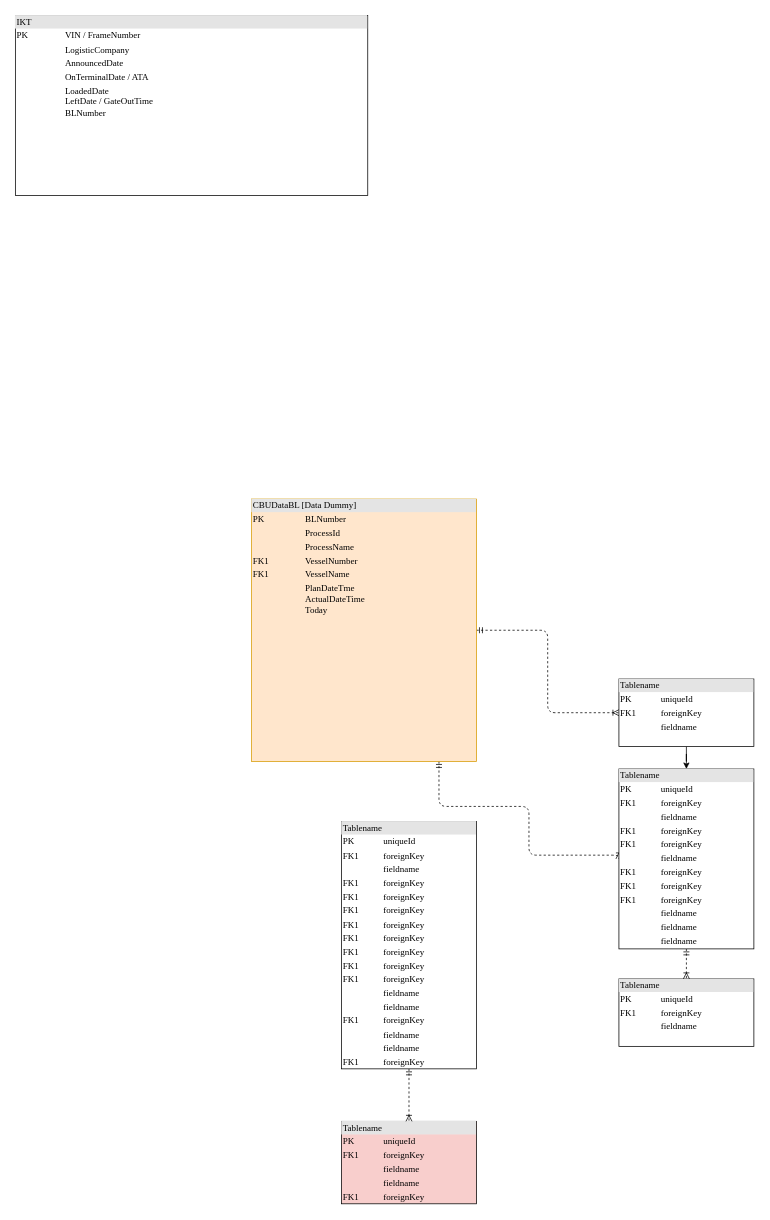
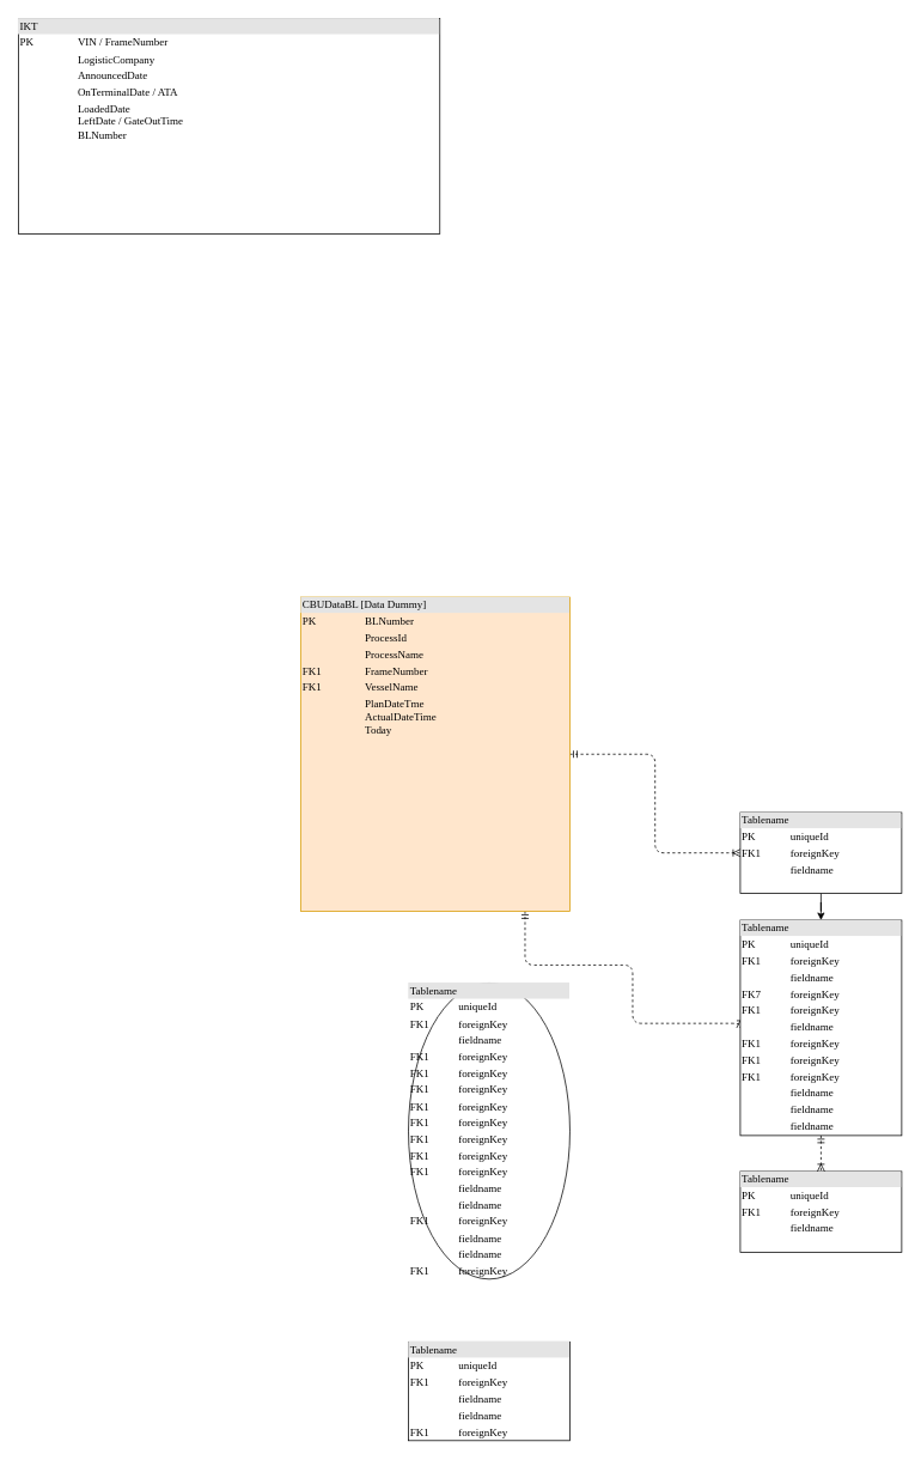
  <mxCell id="0" />
  <mxCell id="1" parent="0" />
  <mxCell id="2" style="edgeStyle=orthogonalEdgeStyle;html=1;dashed=1;labelBackgroundColor=none;startArrow=ERmandOne;endArrow=ERoneToMany;fontFamily=Verdana;fontSize=12;align=left;entryX=0;entryY=0.5;" parent="1" source="4" target="10" edge="1"><mxGeometry relative="1" as="geometry"><Array as="points"><mxPoint x="585" y="1075" /><mxPoint x="705" y="1075" /><mxPoint x="705" y="1140" /></Array></mxGeometry></mxCell>
  <mxCell id="3" style="edgeStyle=orthogonalEdgeStyle;html=1;dashed=1;labelBackgroundColor=none;startArrow=ERmandOne;endArrow=ERoneToMany;fontFamily=Verdana;fontSize=12;align=left;" parent="1" source="4" target="12" edge="1"><mxGeometry relative="1" as="geometry" /></mxCell>
- <mxCell id="4" value="&lt;div style=&quot;box-sizing: border-box ; width: 100% ; background: #e4e4e4 ; padding: 2px&quot;&gt;CBUDataBL [Data Dummy]&lt;/div&gt;&lt;table style=&quot;width: 100% ; font-size: 1em&quot; cellpadding=&quot;2&quot; cellspacing=&quot;0&quot;&gt;&lt;tbody&gt;&lt;tr&gt;&lt;td&gt;PK&lt;/td&gt;&lt;td&gt;BLNumber&lt;/td&gt;&lt;/tr&gt;&lt;tr&gt;&lt;td&gt;&lt;/td&gt;&lt;td&gt;ProcessId&lt;/td&gt;&lt;/tr&gt;&lt;tr&gt;&lt;td&gt;&lt;br&gt;&lt;/td&gt;&lt;td&gt;ProcessName&lt;/td&gt;&lt;/tr&gt;&lt;tr&gt;&lt;td&gt;FK1&lt;br&gt;&lt;/td&gt;&lt;td&gt;VesselNumber&lt;/td&gt;&lt;/tr&gt;&lt;tr&gt;&lt;td&gt;FK1&lt;br&gt;&lt;/td&gt;&lt;td&gt;VesselName&lt;/td&gt;&lt;/tr&gt;&lt;tr&gt;&lt;td&gt;&lt;br&gt;&lt;/td&gt;&lt;td&gt;PlanDateTme&lt;br&gt;ActualDateTime&lt;br&gt;Today&lt;/td&gt;&lt;/tr&gt;&lt;tr&gt;&lt;td&gt;&lt;br&gt;&lt;/td&gt;&lt;td&gt;&lt;br&gt;&lt;/td&gt;&lt;/tr&gt;&lt;tr&gt;&lt;td&gt;&lt;br&gt;&lt;/td&gt;&lt;td&gt;&lt;br&gt;&lt;/td&gt;&lt;/tr&gt;&lt;tr&gt;&lt;td&gt;&lt;br&gt;&lt;/td&gt;&lt;td&gt;&lt;br&gt;&lt;/td&gt;&lt;/tr&gt;&lt;/tbody&gt;&lt;/table&gt;" style="verticalAlign=top;align=left;overflow=fill;html=1;rounded=0;shadow=0;comic=0;labelBackgroundColor=none;strokeColor=#d79b00;strokeWidth=1;fillColor=#ffe6cc;fontFamily=Verdana;fontSize=12;" parent="1" vertex="1"><mxGeometry x="335" y="665" width="300" height="350" as="geometry" /></mxCell>
- <mxCell id="5" value="&lt;div style=&quot;box-sizing: border-box ; width: 100% ; background: #e4e4e4 ; padding: 2px&quot;&gt;Tablename&lt;/div&gt;&lt;table style=&quot;width: 100% ; font-size: 1em&quot; cellpadding=&quot;2&quot; cellspacing=&quot;0&quot;&gt;&lt;tbody&gt;&lt;tr&gt;&lt;td&gt;PK&lt;/td&gt;&lt;td&gt;uniqueId&lt;/td&gt;&lt;/tr&gt;&lt;tr&gt;&lt;td&gt;FK1&lt;/td&gt;&lt;td&gt;foreignKey&lt;/td&gt;&lt;/tr&gt;&lt;tr&gt;&lt;td&gt;&lt;/td&gt;&lt;td&gt;fieldname&lt;/td&gt;&lt;/tr&gt;&lt;tr&gt;&lt;td&gt;&lt;br&gt;&lt;/td&gt;&lt;td&gt;fieldname&lt;br&gt;&lt;/td&gt;&lt;/tr&gt;&lt;tr&gt;&lt;td&gt;FK1&lt;br&gt;&lt;/td&gt;&lt;td&gt;foreignKey&lt;br&gt;&lt;/td&gt;&lt;/tr&gt;&lt;/tbody&gt;&lt;/table&gt;" style="verticalAlign=top;align=left;overflow=fill;html=1;rounded=0;shadow=0;comic=0;labelBackgroundColor=none;strokeColor=#000000;strokeWidth=1;fillColor=#f8cecc;fontFamily=Verdana;fontSize=12;fontColor=#000000;" parent="1" vertex="1"><mxGeometry x="455" y="1495" width="180" height="110" as="geometry" /></mxCell>
- <mxCell id="6" style="edgeStyle=orthogonalEdgeStyle;html=1;entryX=0.5;entryY=0;labelBackgroundColor=none;startArrow=ERmandOne;endArrow=ERoneToMany;fontFamily=Verdana;fontSize=12;align=left;dashed=1;" parent="1" source="7" target="5" edge="1"><mxGeometry relative="1" as="geometry" /></mxCell>
- <mxCell id="7" value="&lt;div style=&quot;box-sizing: border-box ; width: 100% ; background: #e4e4e4 ; padding: 2px&quot;&gt;Tablename&lt;/div&gt;&lt;table style=&quot;width: 100% ; font-size: 1em&quot; cellpadding=&quot;2&quot; cellspacing=&quot;0&quot;&gt;&lt;tbody&gt;&lt;tr&gt;&lt;td&gt;PK&lt;/td&gt;&lt;td&gt;uniqueId&lt;/td&gt;&lt;/tr&gt;&lt;tr&gt;&lt;td&gt;FK1&lt;/td&gt;&lt;td&gt;foreignKey&lt;/td&gt;&lt;/tr&gt;&lt;tr&gt;&lt;td&gt;&lt;/td&gt;&lt;td&gt;fieldname&lt;/td&gt;&lt;/tr&gt;&lt;tr&gt;&lt;td&gt;FK1&lt;br&gt;&lt;/td&gt;&lt;td&gt;foreignKey&lt;br&gt;&lt;/td&gt;&lt;/tr&gt;&lt;tr&gt;&lt;td&gt;FK1&lt;br&gt;&lt;/td&gt;&lt;td&gt;foreignKey&lt;br&gt;&lt;/td&gt;&lt;/tr&gt;&lt;tr&gt;&lt;td&gt;FK1&lt;br&gt;&lt;/td&gt;&lt;td&gt;foreignKey&lt;br&gt;&lt;/td&gt;&lt;/tr&gt;&lt;tr&gt;&lt;td&gt;FK1&lt;br&gt;&lt;/td&gt;&lt;td&gt;foreignKey&lt;br&gt;&lt;/td&gt;&lt;/tr&gt;&lt;tr&gt;&lt;td&gt;FK1&lt;br&gt;&lt;/td&gt;&lt;td&gt;foreignKey&lt;br&gt;&lt;/td&gt;&lt;/tr&gt;&lt;tr&gt;&lt;td&gt;FK1&lt;br&gt;&lt;/td&gt;&lt;td&gt;foreignKey&lt;br&gt;&lt;/td&gt;&lt;/tr&gt;&lt;tr&gt;&lt;td&gt;FK1&lt;br&gt;&lt;/td&gt;&lt;td&gt;foreignKey&lt;br&gt;&lt;/td&gt;&lt;/tr&gt;&lt;tr&gt;&lt;td&gt;FK1&lt;br&gt;&lt;/td&gt;&lt;td&gt;foreignKey&lt;br&gt;&lt;/td&gt;&lt;/tr&gt;&lt;tr&gt;&lt;td&gt;&lt;br&gt;&lt;/td&gt;&lt;td&gt;fieldname&lt;br&gt;&lt;/td&gt;&lt;/tr&gt;&lt;tr&gt;&lt;td&gt;&lt;br&gt;&lt;/td&gt;&lt;td&gt;fieldname&lt;br&gt;&lt;/td&gt;&lt;/tr&gt;&lt;tr&gt;&lt;td&gt;FK1&lt;br&gt;&lt;/td&gt;&lt;td&gt;foreignKey&lt;br&gt;&lt;/td&gt;&lt;/tr&gt;&lt;tr&gt;&lt;td&gt;&lt;br&gt;&lt;/td&gt;&lt;td&gt;fieldname&lt;br&gt;&lt;/td&gt;&lt;/tr&gt;&lt;tr&gt;&lt;td&gt;&lt;br&gt;&lt;/td&gt;&lt;td&gt;fieldname&lt;br&gt;&lt;/td&gt;&lt;/tr&gt;&lt;tr&gt;&lt;td&gt;FK1&lt;br&gt;&lt;/td&gt;&lt;td&gt;foreignKey&lt;br&gt;&lt;/td&gt;&lt;/tr&gt;&lt;/tbody&gt;&lt;/table&gt;" style="verticalAlign=top;align=left;overflow=fill;html=1;rounded=0;shadow=0;comic=0;labelBackgroundColor=none;strokeColor=#000000;strokeWidth=1;fillColor=#ffffff;fontFamily=Verdana;fontSize=12;fontColor=#000000;" parent="1" vertex="1"><mxGeometry x="455" y="1095" width="180" height="330" as="geometry" /></mxCell>
+ <mxCell id="4" value="&lt;div style=&quot;box-sizing: border-box ; width: 100% ; background: #e4e4e4 ; padding: 2px&quot;&gt;CBUDataBL [Data Dummy]&lt;/div&gt;&lt;table style=&quot;width: 100% ; font-size: 1em&quot; cellpadding=&quot;2&quot; cellspacing=&quot;0&quot;&gt;&lt;tbody&gt;&lt;tr&gt;&lt;td&gt;PK&lt;/td&gt;&lt;td&gt;BLNumber&lt;/td&gt;&lt;/tr&gt;&lt;tr&gt;&lt;td&gt;&lt;/td&gt;&lt;td&gt;ProcessId&lt;/td&gt;&lt;/tr&gt;&lt;tr&gt;&lt;td&gt;&lt;br&gt;&lt;/td&gt;&lt;td&gt;ProcessName&lt;/td&gt;&lt;/tr&gt;&lt;tr&gt;&lt;td&gt;FK1&lt;br&gt;&lt;/td&gt;&lt;td&gt;FrameNumber&lt;/td&gt;&lt;/tr&gt;&lt;tr&gt;&lt;td&gt;FK1&lt;br&gt;&lt;/td&gt;&lt;td&gt;VesselName&lt;/td&gt;&lt;/tr&gt;&lt;tr&gt;&lt;td&gt;&lt;br&gt;&lt;/td&gt;&lt;td&gt;PlanDateTme&lt;br&gt;ActualDateTime&lt;br&gt;Today&lt;/td&gt;&lt;/tr&gt;&lt;tr&gt;&lt;td&gt;&lt;br&gt;&lt;/td&gt;&lt;td&gt;&lt;br&gt;&lt;/td&gt;&lt;/tr&gt;&lt;tr&gt;&lt;td&gt;&lt;br&gt;&lt;/td&gt;&lt;td&gt;&lt;br&gt;&lt;/td&gt;&lt;/tr&gt;&lt;tr&gt;&lt;td&gt;&lt;br&gt;&lt;/td&gt;&lt;td&gt;&lt;br&gt;&lt;/td&gt;&lt;/tr&gt;&lt;/tbody&gt;&lt;/table&gt;" style="verticalAlign=top;align=left;overflow=fill;html=1;rounded=0;shadow=0;comic=0;labelBackgroundColor=none;strokeColor=#d79b00;strokeWidth=1;fillColor=#ffe6cc;fontFamily=Verdana;fontSize=12;" parent="1" vertex="1"><mxGeometry x="335" y="665" width="300" height="350" as="geometry" /></mxCell>
+ <mxCell id="5" value="&lt;div style=&quot;box-sizing: border-box ; width: 100% ; background: #e4e4e4 ; padding: 2px&quot;&gt;Tablename&lt;/div&gt;&lt;table style=&quot;width: 100% ; font-size: 1em&quot; cellpadding=&quot;2&quot; cellspacing=&quot;0&quot;&gt;&lt;tbody&gt;&lt;tr&gt;&lt;td&gt;PK&lt;/td&gt;&lt;td&gt;uniqueId&lt;/td&gt;&lt;/tr&gt;&lt;tr&gt;&lt;td&gt;FK1&lt;/td&gt;&lt;td&gt;foreignKey&lt;/td&gt;&lt;/tr&gt;&lt;tr&gt;&lt;td&gt;&lt;/td&gt;&lt;td&gt;fieldname&lt;/td&gt;&lt;/tr&gt;&lt;tr&gt;&lt;td&gt;&lt;br&gt;&lt;/td&gt;&lt;td&gt;fieldname&lt;br&gt;&lt;/td&gt;&lt;/tr&gt;&lt;tr&gt;&lt;td&gt;FK1&lt;br&gt;&lt;/td&gt;&lt;td&gt;foreignKey&lt;br&gt;&lt;/td&gt;&lt;/tr&gt;&lt;/tbody&gt;&lt;/table&gt;" style="verticalAlign=top;align=left;overflow=fill;html=1;rounded=0;shadow=0;comic=0;labelBackgroundColor=none;strokeColor=#000000;strokeWidth=1;fillColor=#ffffff;fontFamily=Verdana;fontSize=12;fontColor=#000000;" parent="1" vertex="1"><mxGeometry x="455" y="1495" width="180" height="110" as="geometry" /></mxCell>
+ <mxCell id="7" value="&lt;div style=&quot;box-sizing: border-box ; width: 100% ; background: #e4e4e4 ; padding: 2px&quot;&gt;Tablename&lt;/div&gt;&lt;table style=&quot;width: 100% ; font-size: 1em&quot; cellpadding=&quot;2&quot; cellspacing=&quot;0&quot;&gt;&lt;tbody&gt;&lt;tr&gt;&lt;td&gt;PK&lt;/td&gt;&lt;td&gt;uniqueId&lt;/td&gt;&lt;/tr&gt;&lt;tr&gt;&lt;td&gt;FK1&lt;/td&gt;&lt;td&gt;foreignKey&lt;/td&gt;&lt;/tr&gt;&lt;tr&gt;&lt;td&gt;&lt;/td&gt;&lt;td&gt;fieldname&lt;/td&gt;&lt;/tr&gt;&lt;tr&gt;&lt;td&gt;FK1&lt;br&gt;&lt;/td&gt;&lt;td&gt;foreignKey&lt;br&gt;&lt;/td&gt;&lt;/tr&gt;&lt;tr&gt;&lt;td&gt;FK1&lt;br&gt;&lt;/td&gt;&lt;td&gt;foreignKey&lt;br&gt;&lt;/td&gt;&lt;/tr&gt;&lt;tr&gt;&lt;td&gt;FK1&lt;br&gt;&lt;/td&gt;&lt;td&gt;foreignKey&lt;br&gt;&lt;/td&gt;&lt;/tr&gt;&lt;tr&gt;&lt;td&gt;FK1&lt;br&gt;&lt;/td&gt;&lt;td&gt;foreignKey&lt;br&gt;&lt;/td&gt;&lt;/tr&gt;&lt;tr&gt;&lt;td&gt;FK1&lt;br&gt;&lt;/td&gt;&lt;td&gt;foreignKey&lt;br&gt;&lt;/td&gt;&lt;/tr&gt;&lt;tr&gt;&lt;td&gt;FK1&lt;br&gt;&lt;/td&gt;&lt;td&gt;foreignKey&lt;br&gt;&lt;/td&gt;&lt;/tr&gt;&lt;tr&gt;&lt;td&gt;FK1&lt;br&gt;&lt;/td&gt;&lt;td&gt;foreignKey&lt;br&gt;&lt;/td&gt;&lt;/tr&gt;&lt;tr&gt;&lt;td&gt;FK1&lt;br&gt;&lt;/td&gt;&lt;td&gt;foreignKey&lt;br&gt;&lt;/td&gt;&lt;/tr&gt;&lt;tr&gt;&lt;td&gt;&lt;br&gt;&lt;/td&gt;&lt;td&gt;fieldname&lt;br&gt;&lt;/td&gt;&lt;/tr&gt;&lt;tr&gt;&lt;td&gt;&lt;br&gt;&lt;/td&gt;&lt;td&gt;fieldname&lt;br&gt;&lt;/td&gt;&lt;/tr&gt;&lt;tr&gt;&lt;td&gt;FK1&lt;br&gt;&lt;/td&gt;&lt;td&gt;foreignKey&lt;br&gt;&lt;/td&gt;&lt;/tr&gt;&lt;tr&gt;&lt;td&gt;&lt;br&gt;&lt;/td&gt;&lt;td&gt;fieldname&lt;br&gt;&lt;/td&gt;&lt;/tr&gt;&lt;tr&gt;&lt;td&gt;&lt;br&gt;&lt;/td&gt;&lt;td&gt;fieldname&lt;br&gt;&lt;/td&gt;&lt;/tr&gt;&lt;tr&gt;&lt;td&gt;FK1&lt;br&gt;&lt;/td&gt;&lt;td&gt;foreignKey&lt;br&gt;&lt;/td&gt;&lt;/tr&gt;&lt;/tbody&gt;&lt;/table&gt;" style="ellipse;verticalAlign=top;align=left;overflow=fill;html=1;shadow=0;comic=0;labelBackgroundColor=none;strokeColor=#000000;strokeWidth=1;fillColor=#ffffff;fontFamily=Verdana;fontSize=12;fontColor=#000000;" parent="1" vertex="1"><mxGeometry x="455" y="1095" width="180" height="330" as="geometry" /></mxCell>
  <mxCell id="8" value="&lt;div style=&quot;box-sizing:border-box;width:100%;background:#e4e4e4;padding:2px;&quot;&gt;Tablename&lt;/div&gt;&lt;table style=&quot;width:100%;font-size:1em;&quot; cellpadding=&quot;2&quot; cellspacing=&quot;0&quot;&gt;&lt;tr&gt;&lt;td&gt;PK&lt;/td&gt;&lt;td&gt;uniqueId&lt;/td&gt;&lt;/tr&gt;&lt;tr&gt;&lt;td&gt;FK1&lt;/td&gt;&lt;td&gt;foreignKey&lt;/td&gt;&lt;/tr&gt;&lt;tr&gt;&lt;td&gt;&lt;/td&gt;&lt;td&gt;fieldname&lt;/td&gt;&lt;/tr&gt;&lt;/table&gt;" style="verticalAlign=top;align=left;overflow=fill;html=1;rounded=0;shadow=0;comic=0;labelBackgroundColor=none;strokeColor=#000000;strokeWidth=1;fillColor=#ffffff;fontFamily=Verdana;fontSize=12;fontColor=#000000;" parent="1" vertex="1"><mxGeometry x="825" y="1305" width="180" height="90" as="geometry" /></mxCell>
  <mxCell id="9" style="edgeStyle=orthogonalEdgeStyle;html=1;entryX=0.5;entryY=0;dashed=1;labelBackgroundColor=none;startArrow=ERmandOne;endArrow=ERoneToMany;fontFamily=Verdana;fontSize=12;align=left;" parent="1" source="10" target="8" edge="1"><mxGeometry relative="1" as="geometry" /></mxCell>
- <mxCell id="10" value="&lt;div style=&quot;box-sizing: border-box ; width: 100% ; background: #e4e4e4 ; padding: 2px&quot;&gt;Tablename&lt;/div&gt;&lt;table style=&quot;width: 100% ; font-size: 1em&quot; cellpadding=&quot;2&quot; cellspacing=&quot;0&quot;&gt;&lt;tbody&gt;&lt;tr&gt;&lt;td&gt;PK&lt;/td&gt;&lt;td&gt;uniqueId&lt;/td&gt;&lt;/tr&gt;&lt;tr&gt;&lt;td&gt;FK1&lt;/td&gt;&lt;td&gt;foreignKey&lt;/td&gt;&lt;/tr&gt;&lt;tr&gt;&lt;td&gt;&lt;/td&gt;&lt;td&gt;fieldname&lt;/td&gt;&lt;/tr&gt;&lt;tr&gt;&lt;td&gt;FK1&lt;br&gt;&lt;/td&gt;&lt;td&gt;foreignKey&lt;br&gt;&lt;/td&gt;&lt;/tr&gt;&lt;tr&gt;&lt;td&gt;FK1&lt;br&gt;&lt;/td&gt;&lt;td&gt;foreignKey&lt;br&gt;&lt;/td&gt;&lt;/tr&gt;&lt;tr&gt;&lt;td&gt;&lt;br&gt;&lt;/td&gt;&lt;td&gt;fieldname&lt;br&gt;&lt;/td&gt;&lt;/tr&gt;&lt;tr&gt;&lt;td&gt;FK1&lt;br&gt;&lt;/td&gt;&lt;td&gt;foreignKey&lt;br&gt;&lt;/td&gt;&lt;/tr&gt;&lt;tr&gt;&lt;td&gt;FK1&lt;br&gt;&lt;/td&gt;&lt;td&gt;foreignKey&lt;br&gt;&lt;/td&gt;&lt;/tr&gt;&lt;tr&gt;&lt;td&gt;FK1&lt;br&gt;&lt;/td&gt;&lt;td&gt;foreignKey&lt;br&gt;&lt;/td&gt;&lt;/tr&gt;&lt;tr&gt;&lt;td&gt;&lt;br&gt;&lt;/td&gt;&lt;td&gt;fieldname&lt;br&gt;&lt;/td&gt;&lt;/tr&gt;&lt;tr&gt;&lt;td&gt;&lt;br&gt;&lt;/td&gt;&lt;td&gt;fieldname&lt;br&gt;&lt;/td&gt;&lt;/tr&gt;&lt;tr&gt;&lt;td&gt;&lt;br&gt;&lt;/td&gt;&lt;td&gt;fieldname&lt;br&gt;&lt;/td&gt;&lt;/tr&gt;&lt;/tbody&gt;&lt;/table&gt;" style="verticalAlign=top;align=left;overflow=fill;html=1;rounded=0;shadow=0;comic=0;labelBackgroundColor=none;strokeColor=#000000;strokeWidth=1;fillColor=#ffffff;fontFamily=Verdana;fontSize=12;fontColor=#000000;" parent="1" vertex="1"><mxGeometry x="825" y="1025" width="180" height="240" as="geometry" /></mxCell>
+ <mxCell id="10" value="&lt;div style=&quot;box-sizing: border-box ; width: 100% ; background: #e4e4e4 ; padding: 2px&quot;&gt;Tablename&lt;/div&gt;&lt;table style=&quot;width: 100% ; font-size: 1em&quot; cellpadding=&quot;2&quot; cellspacing=&quot;0&quot;&gt;&lt;tbody&gt;&lt;tr&gt;&lt;td&gt;PK&lt;/td&gt;&lt;td&gt;uniqueId&lt;/td&gt;&lt;/tr&gt;&lt;tr&gt;&lt;td&gt;FK1&lt;/td&gt;&lt;td&gt;foreignKey&lt;/td&gt;&lt;/tr&gt;&lt;tr&gt;&lt;td&gt;&lt;/td&gt;&lt;td&gt;fieldname&lt;/td&gt;&lt;/tr&gt;&lt;tr&gt;&lt;td&gt;FK7&lt;br&gt;&lt;/td&gt;&lt;td&gt;foreignKey&lt;br&gt;&lt;/td&gt;&lt;/tr&gt;&lt;tr&gt;&lt;td&gt;FK1&lt;br&gt;&lt;/td&gt;&lt;td&gt;foreignKey&lt;br&gt;&lt;/td&gt;&lt;/tr&gt;&lt;tr&gt;&lt;td&gt;&lt;br&gt;&lt;/td&gt;&lt;td&gt;fieldname&lt;br&gt;&lt;/td&gt;&lt;/tr&gt;&lt;tr&gt;&lt;td&gt;FK1&lt;br&gt;&lt;/td&gt;&lt;td&gt;foreignKey&lt;br&gt;&lt;/td&gt;&lt;/tr&gt;&lt;tr&gt;&lt;td&gt;FK1&lt;br&gt;&lt;/td&gt;&lt;td&gt;foreignKey&lt;br&gt;&lt;/td&gt;&lt;/tr&gt;&lt;tr&gt;&lt;td&gt;FK1&lt;br&gt;&lt;/td&gt;&lt;td&gt;foreignKey&lt;br&gt;&lt;/td&gt;&lt;/tr&gt;&lt;tr&gt;&lt;td&gt;&lt;br&gt;&lt;/td&gt;&lt;td&gt;fieldname&lt;br&gt;&lt;/td&gt;&lt;/tr&gt;&lt;tr&gt;&lt;td&gt;&lt;br&gt;&lt;/td&gt;&lt;td&gt;fieldname&lt;br&gt;&lt;/td&gt;&lt;/tr&gt;&lt;tr&gt;&lt;td&gt;&lt;br&gt;&lt;/td&gt;&lt;td&gt;fieldname&lt;br&gt;&lt;/td&gt;&lt;/tr&gt;&lt;/tbody&gt;&lt;/table&gt;" style="verticalAlign=top;align=left;overflow=fill;html=1;rounded=0;shadow=0;comic=0;labelBackgroundColor=none;strokeColor=#000000;strokeWidth=1;fillColor=#ffffff;fontFamily=Verdana;fontSize=12;fontColor=#000000;" parent="1" vertex="1"><mxGeometry x="825" y="1025" width="180" height="240" as="geometry" /></mxCell>
  <mxCell id="11" value="" style="edgeStyle=orthogonalEdgeStyle;rounded=0;orthogonalLoop=1;jettySize=auto;html=1;" parent="1" source="12" target="10" edge="1"><mxGeometry relative="1" as="geometry" /></mxCell>
  <mxCell id="12" value="&lt;div style=&quot;box-sizing:border-box;width:100%;background:#e4e4e4;padding:2px;&quot;&gt;Tablename&lt;/div&gt;&lt;table style=&quot;width:100%;font-size:1em;&quot; cellpadding=&quot;2&quot; cellspacing=&quot;0&quot;&gt;&lt;tr&gt;&lt;td&gt;PK&lt;/td&gt;&lt;td&gt;uniqueId&lt;/td&gt;&lt;/tr&gt;&lt;tr&gt;&lt;td&gt;FK1&lt;/td&gt;&lt;td&gt;foreignKey&lt;/td&gt;&lt;/tr&gt;&lt;tr&gt;&lt;td&gt;&lt;/td&gt;&lt;td&gt;fieldname&lt;/td&gt;&lt;/tr&gt;&lt;/table&gt;" style="verticalAlign=top;align=left;overflow=fill;html=1;rounded=0;shadow=0;comic=0;labelBackgroundColor=none;strokeColor=#000000;strokeWidth=1;fillColor=#ffffff;fontFamily=Verdana;fontSize=12;fontColor=#000000;" parent="1" vertex="1"><mxGeometry x="825" y="905" width="180" height="90" as="geometry" /></mxCell>
  <mxCell id="13" value="&lt;div style=&quot;box-sizing: border-box ; width: 100% ; background: #e4e4e4 ; padding: 2px&quot;&gt;IKT&lt;/div&gt;&lt;table style=&quot;width: 100% ; font-size: 1em&quot; cellpadding=&quot;2&quot; cellspacing=&quot;0&quot;&gt;&lt;tbody&gt;&lt;tr&gt;&lt;td&gt;PK&lt;/td&gt;&lt;td&gt;VIN / FrameNumber&lt;/td&gt;&lt;/tr&gt;&lt;tr&gt;&lt;td&gt;&lt;br&gt;&lt;/td&gt;&lt;td&gt;LogisticCompany&lt;/td&gt;&lt;/tr&gt;&lt;tr&gt;&lt;td&gt;&lt;/td&gt;&lt;td&gt;AnnouncedDate&lt;/td&gt;&lt;/tr&gt;&lt;tr&gt;&lt;td&gt;&lt;br&gt;&lt;/td&gt;&lt;td&gt;OnTerminalDate / ATA&lt;/td&gt;&lt;/tr&gt;&lt;tr&gt;&lt;td&gt;&lt;br&gt;&lt;/td&gt;&lt;td&gt;LoadedDate&lt;br&gt;LeftDate / GateOutTime&lt;br&gt;BLNumber&lt;br&gt;&lt;br&gt;&lt;/td&gt;&lt;/tr&gt;&lt;tr&gt;&lt;td&gt;&lt;/td&gt;&lt;td&gt;&lt;/td&gt;&lt;/tr&gt;&lt;/tbody&gt;&lt;/table&gt;" style="verticalAlign=top;align=left;overflow=fill;html=1;rounded=0;shadow=0;comic=0;labelBackgroundColor=none;strokeColor=#000000;strokeWidth=1;fillColor=#ffffff;fontFamily=Verdana;fontSize=12;fontColor=#000000;" parent="1" vertex="1"><mxGeometry x="20" y="20" width="470" height="240" as="geometry" /></mxCell>
